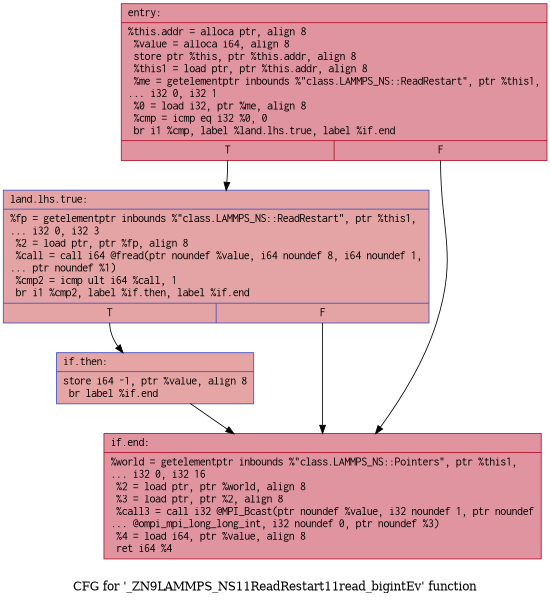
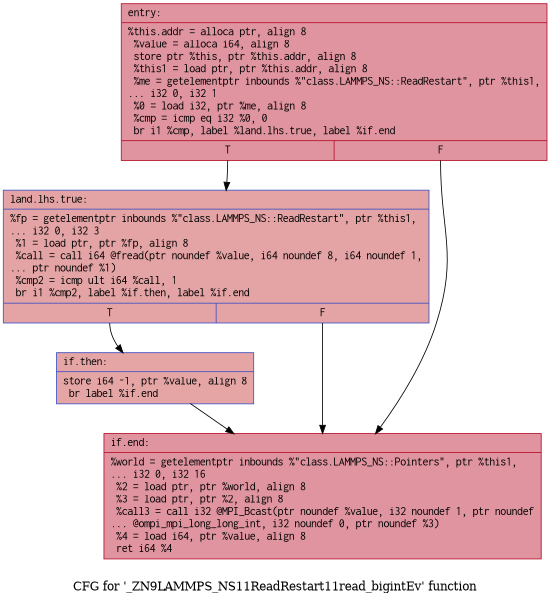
  digraph {
    label="CFG for '_ZN9LAMMPS_NS11ReadRestart11read_bigintEv' function"
    node [color="#b70d28ff" fillcolor="#b70d2870" fontname=Courier shape=record style=filled]
    edge [tailport=s0]
    n1 [label="{entry:\l|  %this.addr = alloca ptr, align 8\l  %value = alloca i64, align 8\l  store ptr %this, ptr %this.addr, align 8\l  %this1 = load ptr, ptr %this.addr, align 8\l  %me = getelementptr inbounds %\"class.LAMMPS_NS::ReadRestart\", ptr %this1,\l... i32 0, i32 1\l  %0 = load i32, ptr %me, align 8\l  %cmp = icmp eq i32 %0, 0\l  br i1 %cmp, label %land.lhs.true, label %if.end\l|{<s0>T|<s1>F}}"]
-   n2 [color="#3d50c3ff" fillcolor="#c32e3170" label="{land.lhs.true:\l|  %fp = getelementptr inbounds %\"class.LAMMPS_NS::ReadRestart\", ptr %this1,\l... i32 0, i32 3\l  %2 = load ptr, ptr %fp, align 8\l  %call = call i64 @fread(ptr noundef %value, i64 noundef 8, i64 noundef 1,\l... ptr noundef %1)\l  %cmp2 = icmp ult i64 %call, 1\l  br i1 %cmp2, label %if.then, label %if.end\l|{<s0>T|<s1>F}}"]
+   n2 [color="#3d50c3ff" fillcolor="#c32e3170" label="{land.lhs.true:\l|  %fp = getelementptr inbounds %\"class.LAMMPS_NS::ReadRestart\", ptr %this1,\l... i32 0, i32 3\l  %1 = load ptr, ptr %fp, align 8\l  %call = call i64 @fread(ptr noundef %value, i64 noundef 8, i64 noundef 1,\l... ptr noundef %1)\l  %cmp2 = icmp ult i64 %call, 1\l  br i1 %cmp2, label %if.then, label %if.end\l|{<s0>T|<s1>F}}"]
    n3 [label="{if.end:\l|  %world = getelementptr inbounds %\"class.LAMMPS_NS::Pointers\", ptr %this1,\l... i32 0, i32 16\l  %2 = load ptr, ptr %world, align 8\l  %3 = load ptr, ptr %2, align 8\l  %call3 = call i32 @MPI_Bcast(ptr noundef %value, i32 noundef 1, ptr noundef\l... @ompi_mpi_long_long_int, i32 noundef 0, ptr noundef %3)\l  %4 = load i64, ptr %value, align 8\l  ret i64 %4\l}"]
    n4 [color="#3d50c3ff" fillcolor="#c5333470" label="{if.then:\l|  store i64 -1, ptr %value, align 8\l  br label %if.end\l}"]
    n1 -> n2
    n1 -> n3 [tailport=s1]
    n2 -> n3 [tailport=s1]
    n2 -> n4
    n4 -> n3 [tailport=""]
  }
